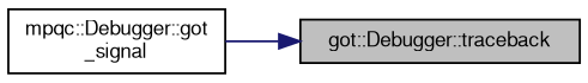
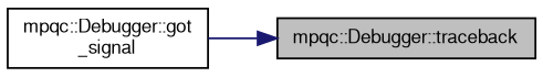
  digraph {
    rankdir=RL
    node [color=black fontname=FreeSans fontsize=10 shape=record style=filled]
-   n1 [fillcolor=grey75 fontcolor=black height=0.2 label="got::Debugger::traceback" width=0.4]
+   n1 [fillcolor=grey75 fontcolor=black height=0.2 label="mpqc::Debugger::traceback" width=0.4]
    n2 [fillcolor=white height=0.2 label="mpqc::Debugger::got\l_signal" width=0.4]
    n1 -> n2 [color=midnightblue dir=back fontname=FreeSans fontsize=10 labelfontname=FreeSans labelfontsize=10 style=solid]
  }
